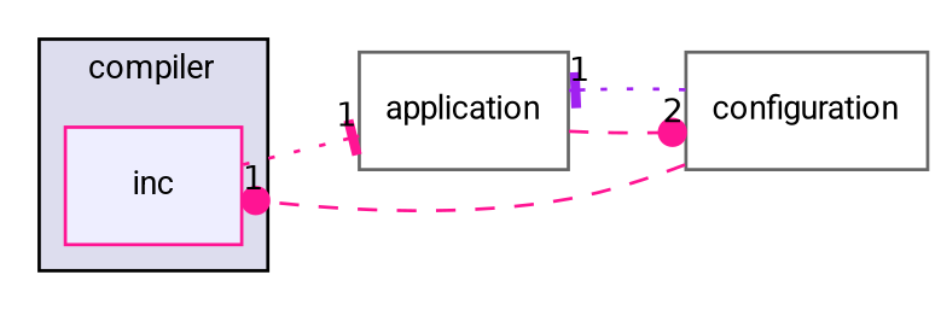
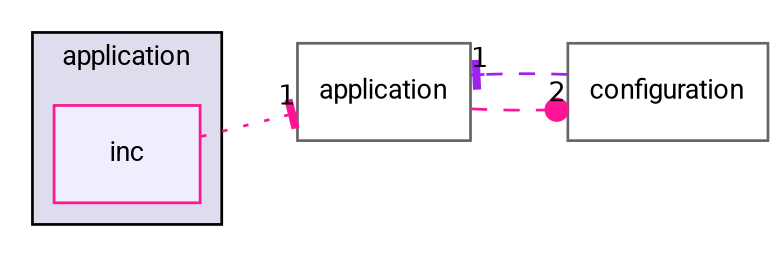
  digraph {
    compound=true
    fontname=Roboto
    rankdir=LR
    node [color=gray40 fillcolor=white fontname=Roboto fontsize=10 shape=box style=filled]
    edge [arrowhead=tee color=deeppink fontname=Roboto headlabel=1 labeldistance=1.5 labelfontname=Helvetica labelfontsize=10 style=dotted]
    n1 [color=deeppink fillcolor="#eeeeff" label=inc pencolor=black]
    n2 [label=application]
    n3 [label=configuration]
    subgraph cluster_1 {
      bgcolor="#ddddee"
      fontsize=10
-     label=compiler
+     label=application
      pencolor=black
      n1
    }
    n1 -> n2
    n2 -> n3 [arrowhead=dot headlabel=2 style=dashed]
-   n3 -> n1 [arrowhead=dot style=dashed]
-   n3 -> n2 [color=purple]
+   n3 -> n2 [color=purple style=dashed]
  }
